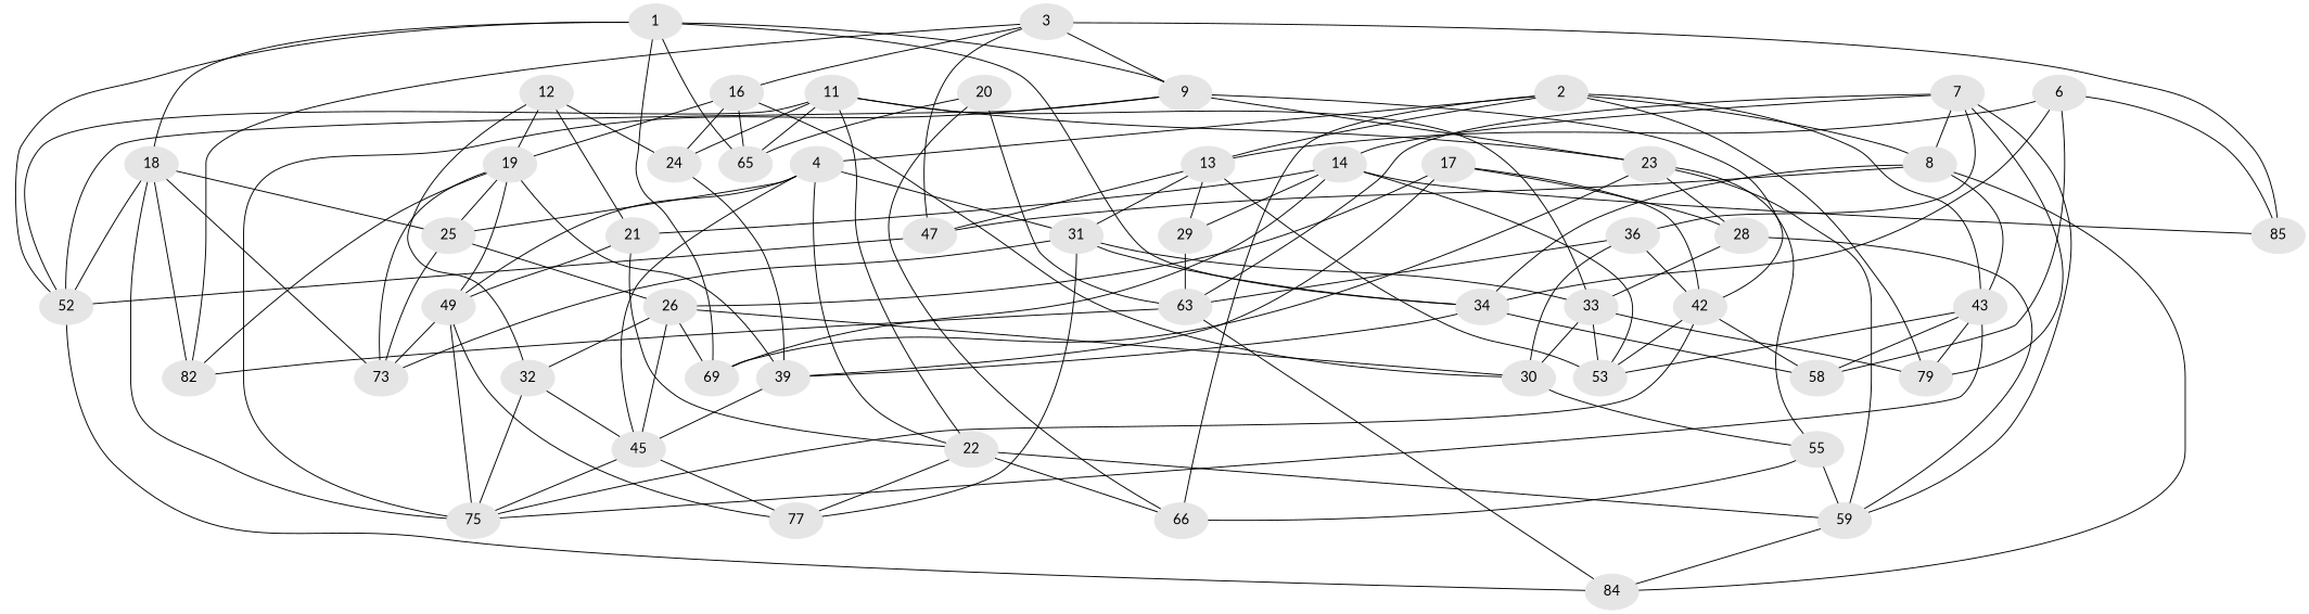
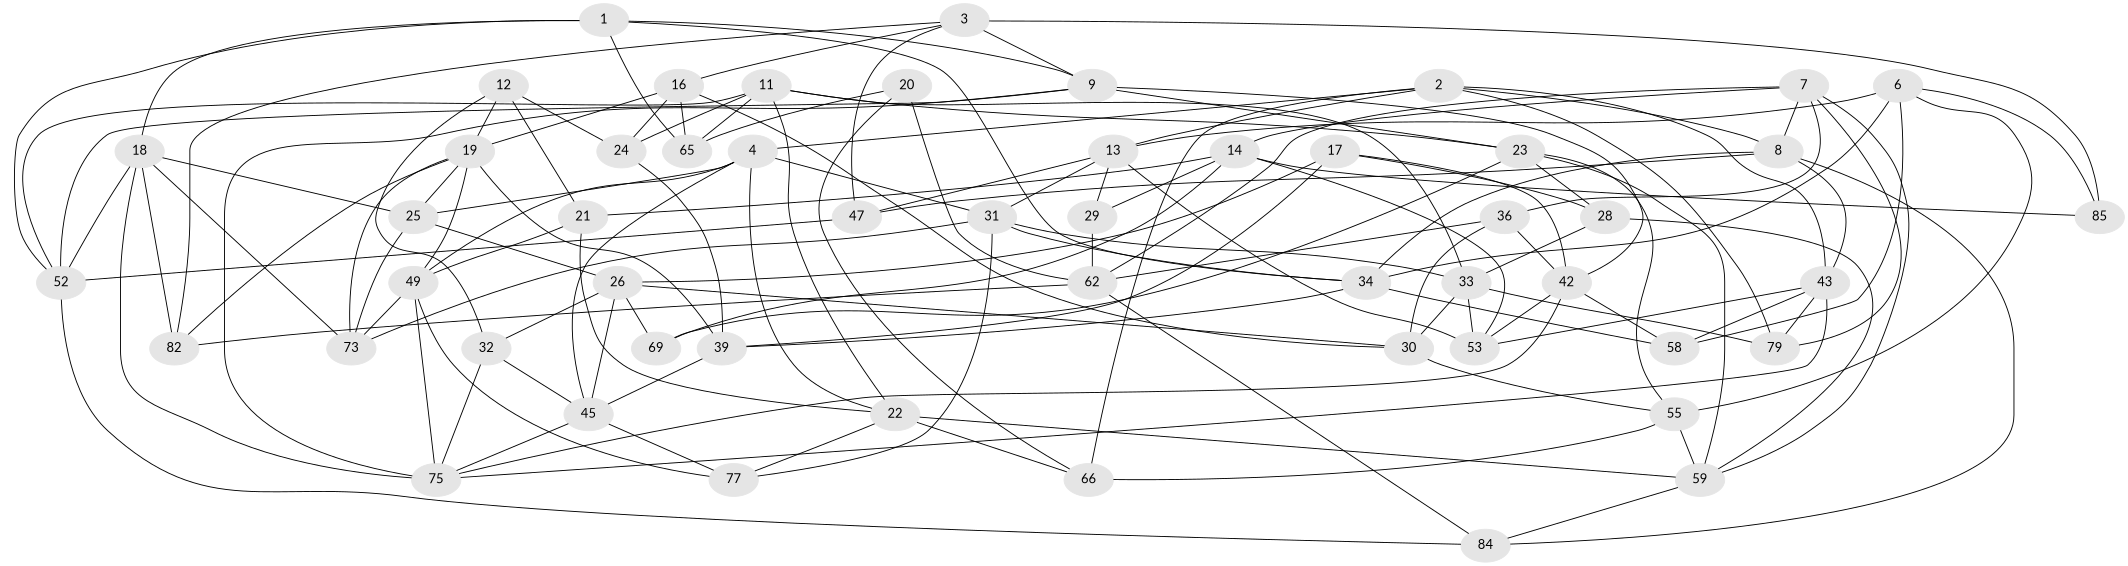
  graph {
    fontname=Lato
    node [color=gray90 fontname=Lato style=filled]
    edge [fontname=Lato]
    1 [super="+74"]
    9 [super="+46"]
    18 [super="+44"]
    34 [super="+50"]
    52 [super="+68"]
    65
    69
    23 [super="+70"]
    42 [super="+86"]
    75 [super="+88"]
    82
    25 [super="+80"]
    73 [super="+83"]
    58
    39 [super="+60"]
    84
    2 [super="+5"]
    4 [super="+40"]
    8 [super="+54"]
    13 [super="+78"]
    43 [super="+51"]
    66
    79
    22 [super="+63"]
    31 [super="+76"]
    45 [super="+48"]
    49 [super="+56"]
    47
    29
    53 [super="+87"]
    3 [super="+15"]
    16 [super="+35"]
    85
    24 [super="+57"]
    19 [super="+38"]
    n36 [label=30 super="+81"]
    59 [super="+61"]
    77
    26 [super="+41"]
    33 [super="+89"]
    6 [super="+30"]
    55 [super="+67"]
    7 [super="+10"]
    14 [super="+64"]
    36
-   62 [super="+72" label=63]
+   62 [super="+72"]
    21
    28
    11 [super="+71"]
    12 [super="+27"]
    32
    17
    20
    1 -- 9
    1 -- 18
    1 -- 34
    1 -- 52
    1 -- 65
-   1 -- 69
    9 -- 52
    9 -- 23
    9 -- 42
    9 -- 75
    18 -- 52
    18 -- 75
    18 -- 82
    18 -- 25
    18 -- 73
    34 -- 58
    34 -- 39
    52 -- 84
    23 -- 69
    23 -- 59
    23 -- 55
    23 -- 28
    42 -- 75
    42 -- 58
    42 -- 53
    25 -- 73 [weight=2]
    25 -- 26
    39 -- 45
    2 -- 4
    2 -- 8
    2 -- 13
    2 -- 43
    2 -- 66
    2 -- 79
    4 -- 25
    4 -- 22
    4 -- 31
    4 -- 45
    4 -- 49
    8 -- 34
    8 -- 84
    8 -- 43
    8 -- 47
    13 -- 31
    13 -- 47
    13 -- 29
    13 -- 53
    43 -- 75
    43 -- 58
    43 -- 79
    43 -- 53
    22 -- 66
    22 -- 59
    22 -- 77
    31 -- 34
    31 -- 73
    31 -- 77
    31 -- 33
    45 -- 75
    45 -- 77
    49 -- 75
    49 -- 73
    49 -- 77
    47 -- 52
    29 -- 62 [weight=2]
    3 -- 9
    3 -- 82
    3 -- 47
    3 -- 16
    3 -- 85 [weight=2]
    16 -- 65
    16 -- 24 [weight=2]
    16 -- 19
    16 -- n36
    24 -- 39
    19 -- 82
    19 -- 25
    19 -- 73
    19 -- 39 [weight=2]
    19 -- 49
    n36 -- 55 [weight=2]
    59 -- 84
    26 -- 69
    26 -- 45
    26 -- n36
    26 -- 32
    33 -- 79
    33 -- 53
    33 -- n36
    6 -- 34
    6 -- 58
    6 -- 13
    6 -- 85
+   6 -- 55
    55 -- 66
    55 -- 59
    7 -- 8
    7 -- 79
    7 -- 59
    7 -- 14
    7 -- 36
    7 -- 62
    14 -- 69
    14 -- 29
    14 -- 53
    14 -- 85
    14 -- 21
    36 -- 42
    36 -- n36
    36 -- 62
    62 -- 82
    62 -- 84
    21 -- 22
    21 -- 49
    28 -- 59
    28 -- 33
    11 -- 52
    11 -- 65
    11 -- 23
    11 -- 22
    11 -- 24
    11 -- 33
    12 -- 24
    12 -- 19
    12 -- 21
    12 -- 32
    32 -- 75
    32 -- 45
    17 -- 42
    17 -- 39
    17 -- 26
    17 -- 28
    20 -- 65
    20 -- 66
    20 -- 62
  }
